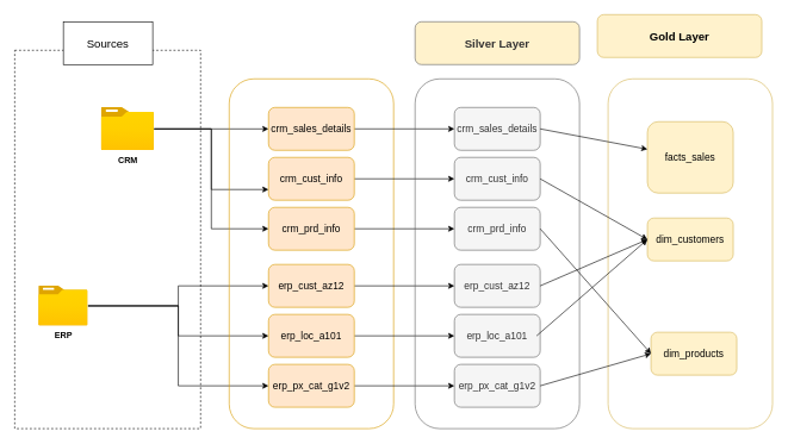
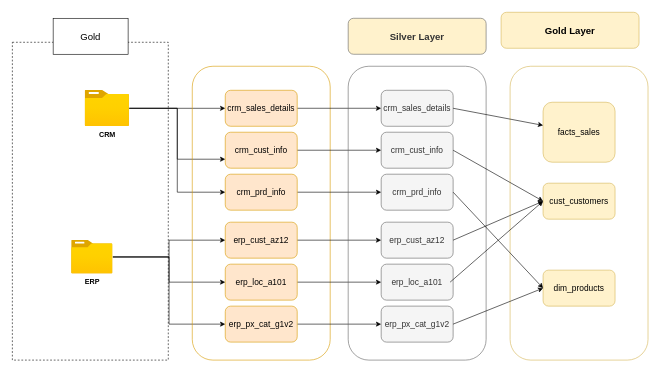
  <mxCell id="0" />
  <mxCell id="1" parent="0" />
  <mxCell id="2" value="" style="rounded=0;whiteSpace=wrap;html=1;fillColor=none;dashed=1;" parent="1" vertex="1"><mxGeometry x="20" y="70" width="260" height="530" as="geometry" /></mxCell>
- <mxCell id="3" value="&lt;font style=&quot;font-size: 16px;&quot;&gt;Sources&lt;/font&gt;" style="rounded=0;whiteSpace=wrap;html=1;" parent="1" vertex="1"><mxGeometry x="88" y="30" width="125" height="60" as="geometry" /></mxCell>
+ <mxCell id="3" value="&lt;font style=&quot;font-size: 16px;&quot;&gt;Gold&lt;/font&gt;" style="rounded=0;whiteSpace=wrap;html=1;" parent="1" vertex="1"><mxGeometry x="88" y="30" width="125" height="60" as="geometry" /></mxCell>
  <mxCell id="4" style="edgeStyle=orthogonalEdgeStyle;rounded=0;orthogonalLoop=1;jettySize=auto;html=1;entryX=0;entryY=0.75;entryDx=0;entryDy=0;" parent="1" source="7" target="16" edge="1"><mxGeometry relative="1" as="geometry" /></mxCell>
  <mxCell id="5" style="edgeStyle=orthogonalEdgeStyle;rounded=0;orthogonalLoop=1;jettySize=auto;html=1;" parent="1" source="7" target="14" edge="1"><mxGeometry relative="1" as="geometry" /></mxCell>
  <mxCell id="6" style="edgeStyle=orthogonalEdgeStyle;rounded=0;orthogonalLoop=1;jettySize=auto;html=1;entryX=0;entryY=0.5;entryDx=0;entryDy=0;" parent="1" source="7" target="18" edge="1"><mxGeometry relative="1" as="geometry" /></mxCell>
  <mxCell id="7" value="&lt;b&gt;CRM&lt;/b&gt;" style="image;aspect=fixed;html=1;points=[];align=center;fontSize=12;image=img/lib/azure2/general/Folder_Blank.svg;" parent="1" vertex="1"><mxGeometry x="141" y="150" width="74" height="60.06" as="geometry" /></mxCell>
  <mxCell id="8" style="edgeStyle=orthogonalEdgeStyle;rounded=0;orthogonalLoop=1;jettySize=auto;html=1;" parent="1" source="11" target="20" edge="1"><mxGeometry relative="1" as="geometry" /></mxCell>
  <mxCell id="9" style="edgeStyle=orthogonalEdgeStyle;rounded=0;orthogonalLoop=1;jettySize=auto;html=1;entryX=0;entryY=0.5;entryDx=0;entryDy=0;" parent="1" source="11" target="22" edge="1"><mxGeometry relative="1" as="geometry" /></mxCell>
  <mxCell id="10" style="edgeStyle=orthogonalEdgeStyle;rounded=0;orthogonalLoop=1;jettySize=auto;html=1;entryX=0;entryY=0.5;entryDx=0;entryDy=0;" parent="1" source="11" target="24" edge="1"><mxGeometry relative="1" as="geometry" /></mxCell>
- <mxCell id="11" value="&lt;b&gt;ERP&lt;/b&gt;" style="image;aspect=fixed;html=1;points=[];align=center;fontSize=12;image=img/lib/azure2/general/Folder_Blank.svg;" parent="1" vertex="1"><mxGeometry x="53.5" y="400" width="69" height="56.0" as="geometry" /></mxCell>
+ <mxCell id="11" value="&lt;b&gt;ERP&lt;/b&gt;" style="image;aspect=fixed;html=1;points=[];align=center;fontSize=12;image=img/lib/azure2/general/Folder_Blank.svg;" parent="1" vertex="1"><mxGeometry x="118.5" y="400" width="69" height="56.0" as="geometry" /></mxCell>
  <mxCell id="12" value="" style="rounded=1;whiteSpace=wrap;html=1;fillColor=none;strokeColor=#d79b00;" parent="1" vertex="1"><mxGeometry x="320" y="110" width="230" height="490" as="geometry" /></mxCell>
  <mxCell id="13" style="edgeStyle=orthogonalEdgeStyle;rounded=0;orthogonalLoop=1;jettySize=auto;html=1;exitX=1;exitY=0.5;exitDx=0;exitDy=0;" edge="1" parent="1" source="14" target="27"><mxGeometry relative="1" as="geometry" /></mxCell>
  <mxCell id="14" value="&lt;font style=&quot;font-size: 14px;&quot;&gt;crm_sales_details&lt;/font&gt;" style="rounded=1;whiteSpace=wrap;html=1;fillColor=#ffe6cc;strokeColor=#d79b00;" parent="1" vertex="1"><mxGeometry x="375" y="150.06" width="120" height="60" as="geometry" /></mxCell>
  <mxCell id="15" style="edgeStyle=orthogonalEdgeStyle;rounded=0;orthogonalLoop=1;jettySize=auto;html=1;" edge="1" parent="1" source="16" target="28"><mxGeometry relative="1" as="geometry" /></mxCell>
  <mxCell id="16" value="&lt;font style=&quot;font-size: 14px;&quot;&gt;crm_cust_info&lt;/font&gt;" style="rounded=1;whiteSpace=wrap;html=1;fillColor=#ffe6cc;strokeColor=#d79b00;" parent="1" vertex="1"><mxGeometry x="375" y="220" width="120" height="60" as="geometry" /></mxCell>
  <mxCell id="17" style="edgeStyle=orthogonalEdgeStyle;rounded=0;orthogonalLoop=1;jettySize=auto;html=1;" edge="1" parent="1" source="18" target="29"><mxGeometry relative="1" as="geometry" /></mxCell>
  <mxCell id="18" value="&lt;font style=&quot;font-size: 14px;&quot;&gt;crm_prd_info&lt;/font&gt;" style="rounded=1;whiteSpace=wrap;html=1;fillColor=#ffe6cc;strokeColor=#d79b00;" parent="1" vertex="1"><mxGeometry x="375" y="290" width="120" height="60" as="geometry" /></mxCell>
  <mxCell id="19" style="edgeStyle=orthogonalEdgeStyle;rounded=0;orthogonalLoop=1;jettySize=auto;html=1;exitX=1;exitY=0.5;exitDx=0;exitDy=0;" edge="1" parent="1" source="20" target="30"><mxGeometry relative="1" as="geometry" /></mxCell>
  <mxCell id="20" value="&lt;font style=&quot;font-size: 14px;&quot;&gt;erp_cust_az12&lt;/font&gt;" style="rounded=1;whiteSpace=wrap;html=1;fillColor=#ffe6cc;strokeColor=#d79b00;" parent="1" vertex="1"><mxGeometry x="375" y="370" width="120" height="60" as="geometry" /></mxCell>
  <mxCell id="21" style="edgeStyle=orthogonalEdgeStyle;rounded=0;orthogonalLoop=1;jettySize=auto;html=1;exitX=1;exitY=0.5;exitDx=0;exitDy=0;" edge="1" parent="1" source="22" target="31"><mxGeometry relative="1" as="geometry" /></mxCell>
  <mxCell id="22" value="&lt;font style=&quot;font-size: 14px;&quot;&gt;erp_loc_a101&lt;/font&gt;" style="rounded=1;whiteSpace=wrap;html=1;fillColor=#ffe6cc;strokeColor=#d79b00;" parent="1" vertex="1"><mxGeometry x="375" y="440" width="120" height="60" as="geometry" /></mxCell>
  <mxCell id="23" style="edgeStyle=orthogonalEdgeStyle;rounded=0;orthogonalLoop=1;jettySize=auto;html=1;exitX=1;exitY=0.5;exitDx=0;exitDy=0;" edge="1" parent="1" source="24" target="32"><mxGeometry relative="1" as="geometry" /></mxCell>
  <mxCell id="24" value="&lt;font style=&quot;font-size: 14px;&quot;&gt;erp_px_cat_g1v2&lt;/font&gt;" style="rounded=1;whiteSpace=wrap;html=1;fillColor=#ffe6cc;strokeColor=#d79b00;" parent="1" vertex="1"><mxGeometry x="375" y="510" width="120" height="60" as="geometry" /></mxCell>
  <mxCell id="25" value="" style="rounded=1;whiteSpace=wrap;html=1;fillColor=none;strokeColor=#666666;fontColor=#333333;" vertex="1" parent="1"><mxGeometry x="580" y="110" width="230" height="490" as="geometry" /></mxCell>
  <mxCell id="26" value="&lt;b&gt;&lt;font style=&quot;font-size: 16px;&quot;&gt;Silver Layer&lt;/font&gt;&lt;/b&gt;" style="rounded=1;whiteSpace=wrap;html=1;fillColor=#fff2cc;strokeColor=#666666;fontColor=#333333;" vertex="1" parent="1"><mxGeometry x="580" y="30" width="230" height="60" as="geometry" /></mxCell>
  <mxCell id="27" value="&lt;font style=&quot;font-size: 14px;&quot;&gt;crm_sales_details&lt;/font&gt;" style="rounded=1;whiteSpace=wrap;html=1;fillColor=#f5f5f5;strokeColor=#666666;fontColor=#333333;" vertex="1" parent="1"><mxGeometry x="635" y="150.06" width="120" height="60" as="geometry" /></mxCell>
  <mxCell id="28" value="&lt;font style=&quot;font-size: 14px;&quot;&gt;crm_cust_info&lt;/font&gt;" style="rounded=1;whiteSpace=wrap;html=1;fillColor=#f5f5f5;strokeColor=#666666;fontColor=#333333;" vertex="1" parent="1"><mxGeometry x="635" y="220" width="120" height="60" as="geometry" /></mxCell>
  <mxCell id="29" value="&lt;font style=&quot;font-size: 14px;&quot;&gt;crm_prd_info&lt;/font&gt;" style="rounded=1;whiteSpace=wrap;html=1;fillColor=#f5f5f5;strokeColor=#666666;fontColor=#333333;" vertex="1" parent="1"><mxGeometry x="635" y="290" width="120" height="60" as="geometry" /></mxCell>
  <mxCell id="30" value="&lt;font style=&quot;font-size: 14px;&quot;&gt;erp_cust_az12&lt;/font&gt;" style="rounded=1;whiteSpace=wrap;html=1;fillColor=#f5f5f5;strokeColor=#666666;fontColor=#333333;" vertex="1" parent="1"><mxGeometry x="635" y="370" width="120" height="60" as="geometry" /></mxCell>
  <mxCell id="31" value="&lt;font style=&quot;font-size: 14px;&quot;&gt;erp_loc_a101&lt;/font&gt;" style="rounded=1;whiteSpace=wrap;html=1;fillColor=#f5f5f5;strokeColor=#666666;fontColor=#333333;" vertex="1" parent="1"><mxGeometry x="635" y="440" width="120" height="60" as="geometry" /></mxCell>
  <mxCell id="32" value="&lt;font style=&quot;font-size: 14px;&quot;&gt;erp_px_cat_g1v2&lt;/font&gt;" style="rounded=1;whiteSpace=wrap;html=1;fillColor=#f5f5f5;strokeColor=#666666;fontColor=#333333;" vertex="1" parent="1"><mxGeometry x="635" y="510" width="120" height="60" as="geometry" /></mxCell>
  <mxCell id="33" value="" style="rounded=1;whiteSpace=wrap;html=1;fillColor=none;strokeColor=#d6b656;" vertex="1" parent="1"><mxGeometry x="850" y="110" width="230" height="490" as="geometry" /></mxCell>
  <mxCell id="34" value="&lt;b&gt;&lt;font style=&quot;font-size: 16px;&quot;&gt;Gold Layer&lt;/font&gt;&lt;/b&gt;" style="rounded=1;whiteSpace=wrap;html=1;fillColor=#fff2cc;strokeColor=#d6b656;" vertex="1" parent="1"><mxGeometry x="835" y="20" width="230" height="60" as="geometry" /></mxCell>
  <mxCell id="35" value="&lt;span style=&quot;font-size: 14px;&quot;&gt;facts_sales&lt;/span&gt;" style="rounded=1;whiteSpace=wrap;html=1;fillColor=#fff2cc;strokeColor=#d6b656;" vertex="1" parent="1"><mxGeometry x="905" y="170" width="120" height="100" as="geometry" /></mxCell>
- <mxCell id="36" value="&lt;font style=&quot;font-size: 14px;&quot;&gt;dim_customers&lt;/font&gt;" style="rounded=1;whiteSpace=wrap;html=1;fillColor=#fff2cc;strokeColor=#d6b656;" vertex="1" parent="1"><mxGeometry x="905" y="305" width="120" height="60" as="geometry" /></mxCell>
- <mxCell id="37" value="&lt;font style=&quot;font-size: 14px;&quot;&gt;dim_products&lt;/font&gt;" style="rounded=1;whiteSpace=wrap;html=1;fillColor=#fff2cc;strokeColor=#d6b656;" vertex="1" parent="1"><mxGeometry x="910" y="465" width="120" height="60" as="geometry" /></mxCell>
+ <mxCell id="36" value="&lt;font style=&quot;font-size: 14px;&quot;&gt;cust_customers&lt;/font&gt;" style="rounded=1;whiteSpace=wrap;html=1;fillColor=#fff2cc;strokeColor=#d6b656;" vertex="1" parent="1"><mxGeometry x="905" y="305" width="120" height="60" as="geometry" /></mxCell>
+ <mxCell id="37" value="&lt;font style=&quot;font-size: 14px;&quot;&gt;dim_products&lt;/font&gt;" style="rounded=1;whiteSpace=wrap;html=1;fillColor=#fff2cc;strokeColor=#d6b656;" vertex="1" parent="1"><mxGeometry x="905" y="450" width="120" height="60" as="geometry" /></mxCell>
  <mxCell id="38" value="" style="endArrow=classic;html=1;rounded=0;exitX=1;exitY=0.5;exitDx=0;exitDy=0;" edge="1" parent="1" source="27" target="35"><mxGeometry width="50" height="50" relative="1" as="geometry"><mxPoint x="790" y="240" as="sourcePoint" /><mxPoint x="840" y="190" as="targetPoint" /></mxGeometry></mxCell>
  <mxCell id="39" value="" style="endArrow=classic;html=1;rounded=0;exitX=1;exitY=0.5;exitDx=0;exitDy=0;entryX=0;entryY=0.5;entryDx=0;entryDy=0;" edge="1" parent="1" source="28" target="36"><mxGeometry width="50" height="50" relative="1" as="geometry"><mxPoint x="820" y="280" as="sourcePoint" /><mxPoint x="970" y="294" as="targetPoint" /></mxGeometry></mxCell>
  <mxCell id="40" value="" style="endArrow=classic;html=1;rounded=0;exitX=1;exitY=0.5;exitDx=0;exitDy=0;entryX=0;entryY=0.5;entryDx=0;entryDy=0;" edge="1" parent="1" source="29" target="37"><mxGeometry width="50" height="50" relative="1" as="geometry"><mxPoint x="770" y="410" as="sourcePoint" /><mxPoint x="920" y="424" as="targetPoint" /></mxGeometry></mxCell>
  <mxCell id="41" value="" style="endArrow=classic;html=1;rounded=0;exitX=1;exitY=0.5;exitDx=0;exitDy=0;entryX=0;entryY=0.5;entryDx=0;entryDy=0;" edge="1" parent="1" source="30" target="36"><mxGeometry width="50" height="50" relative="1" as="geometry"><mxPoint x="800" y="440" as="sourcePoint" /><mxPoint x="950" y="454" as="targetPoint" /></mxGeometry></mxCell>
  <mxCell id="42" value="" style="endArrow=classic;html=1;rounded=0;exitX=1;exitY=0.5;exitDx=0;exitDy=0;entryX=0;entryY=0.5;entryDx=0;entryDy=0;" edge="1" parent="1" target="36"><mxGeometry width="50" height="50" relative="1" as="geometry"><mxPoint x="750" y="470" as="sourcePoint" /><mxPoint x="900" y="484" as="targetPoint" /></mxGeometry></mxCell>
  <mxCell id="43" value="" style="endArrow=classic;html=1;rounded=0;exitX=1;exitY=0.5;exitDx=0;exitDy=0;entryX=0;entryY=0.5;entryDx=0;entryDy=0;" edge="1" parent="1" source="32" target="37"><mxGeometry width="50" height="50" relative="1" as="geometry"><mxPoint x="750" y="530" as="sourcePoint" /><mxPoint x="900" y="544" as="targetPoint" /></mxGeometry></mxCell>
